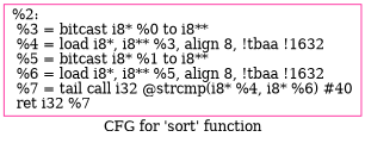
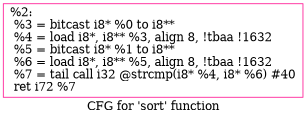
  digraph {
    label="CFG for 'sort' function"
-   n1 [label="{%2:\l  %3 = bitcast i8* %0 to i8**\l  %4 = load i8*, i8** %3, align 8, !tbaa !1632\l  %5 = bitcast i8* %1 to i8**\l  %6 = load i8*, i8** %5, align 8, !tbaa !1632\l  %7 = tail call i32 @strcmp(i8* %4, i8* %6) #40\l  ret i32 %7\l}" shape=record color=deeppink]
+   n1 [label="{%2:\l  %3 = bitcast i8* %0 to i8**\l  %4 = load i8*, i8** %3, align 8, !tbaa !1632\l  %5 = bitcast i8* %1 to i8**\l  %6 = load i8*, i8** %5, align 8, !tbaa !1632\l  %7 = tail call i32 @strcmp(i8* %4, i8* %6) #40\l  ret i72 %7\l}" shape=record color=deeppink]
  }
